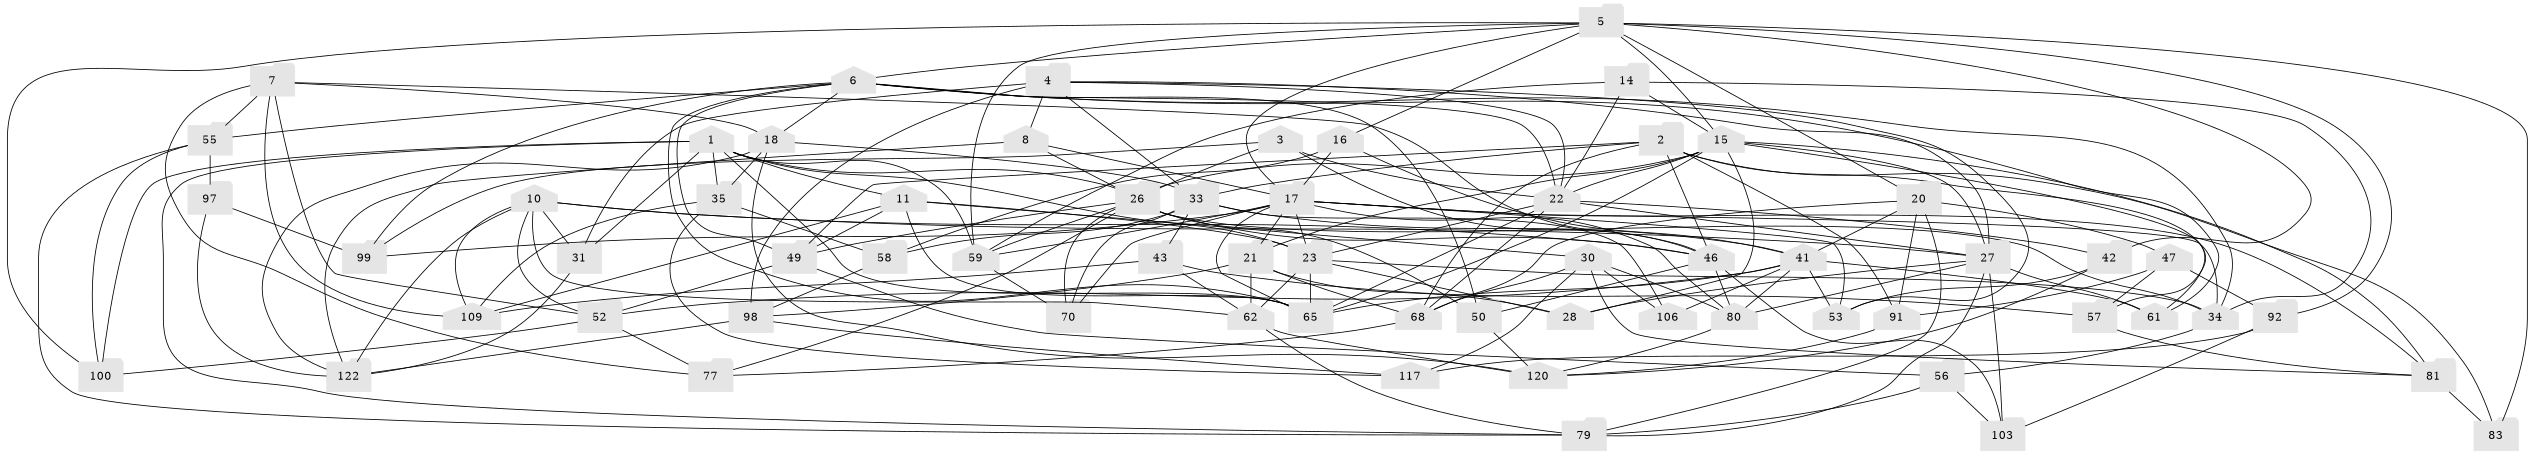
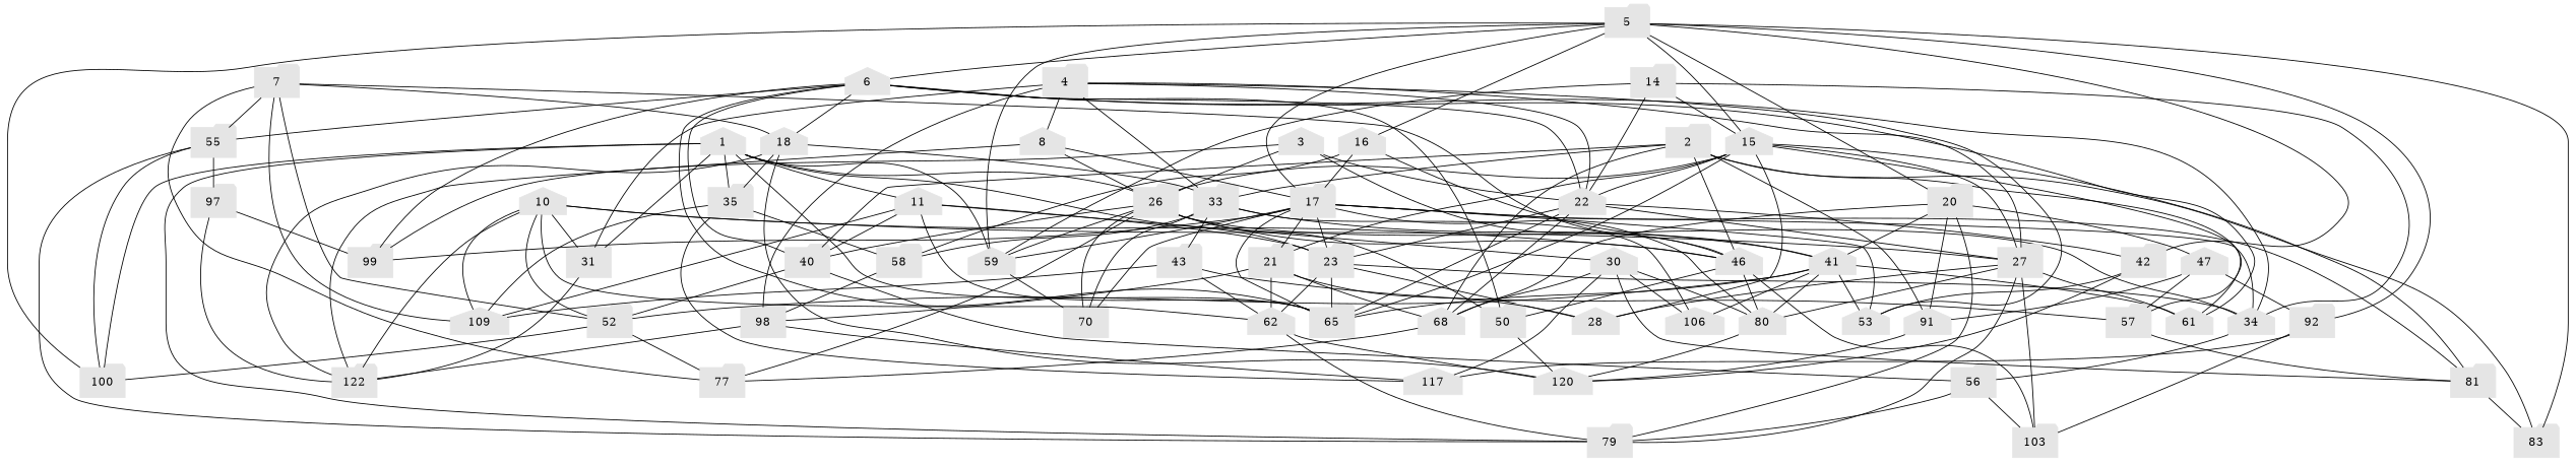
  graph {
    node [color=gray90 shape=folder style=filled]
    1 [shape=house super="+24+9+32"]
    11 [shape=house super="+105"]
    23 [super="+54"]
    26 [super="+60+76+63"]
    31 [super="+95"]
    35 [super="+124"]
    59 [shape=house super="+62"]
    65 [super="+112+108"]
    79 [super="+119"]
    100
-   49 [super="+75"]
+   49 [super="+75" label=40]
    109 [shape=house]
    30 [shape=house super="+74"]
    34 [shape=house super="+94"]
    n15 [label=62 shape=house super="+84"]
    28 [shape=house]
    46 [shape=house super="+86+88"]
    50
    77
    70
    122 [super="+126"]
    58
    117 [shape=house]
    2 [super="+38+36"]
    33 [super="+116+48"]
    61 [shape=house]
    68 [shape=house super="+114"]
    83
    91 [shape=house]
    41 [shape=house super="+87+115+44"]
    106 [shape=house]
    43
    80 [shape=house super="+101"]
    103
    52 [super="+111"]
    56
    120 [shape=house super="+123"]
    22 [shape=house super="+45"]
    27 [super="+113+40"]
    42
    3 [shape=house]
    99
    4 [super="+13"]
    8 [shape=house]
    53 [shape=house]
    98 [super="+104"]
    17 [super="+39+29+121"]
    5 [super="+25+110"]
    6 [shape=house super="+12+19"]
    15 [shape=house super="+51+89"]
    16 [shape=house]
    20 [super="+85"]
    92
    18 [shape=house super="+69"]
    55 [super="+64"]
    21 [super="+72"]
    57
    n58 [label=81 super="+82"]
    47 [shape=house]
    97
    7 [super="+118"]
    10 [shape=house super="+107+102"]
    14
    1 -- 11
    1 -- 23
    1 -- 26
    1 -- 31 [weight=2]
    1 -- 35
    1 -- 59
    1 -- 65
    1 -- 79
    1 -- 100
    11 -- 23
    11 -- 65
    11 -- 49
    11 -- 109
    11 -- 30
    23 -- 65
    23 -- 34
    23 -- n15
    23 -- 28
    26 -- 59
    26 -- 49
    26 -- 34
    26 -- 46
    26 -- 50
    26 -- 77
    26 -- 70
    31 -- 122
    35 -- 109
    35 -- 58
    35 -- 117
    59 -- 70
    49 -- 52
    49 -- 56
    30 -- 117
    30 -- 68
    30 -- 106
    30 -- 80
    30 -- n58
    34 -- 56
    n15 -- 79
    n15 -- 120
    46 -- 50
    46 -- 80
    46 -- 103
    50 -- 120
    58 -- 98
    2 -- 49
    2 -- 46
    2 -- 33
    2 -- 61
    2 -- 68
    2 -- 83 [weight=2]
    2 -- 91
    33 -- 70
    33 -- 58
    33 -- 41
    33 -- 106
    33 -- 43
    68 -- 77
    91 -- 120
    41 -- 65
    41 -- 61
    41 -- 106 [weight=2]
    41 -- 80
    41 -- 52
    41 -- 53
    43 -- 109
    43 -- n15
    43 -- 57
    80 -- 120
    52 -- 100
    52 -- 77
    56 -- 79
    56 -- 103
    22 -- 23
    22 -- 65
    22 -- 68
    22 -- 27
    22 -- 42
    27 -- 79
    27 -- 28
    27 -- 61
    27 -- 80
    27 -- 103
    42 -- 120
    42 -- 53
    3 -- 26
    3 -- 46
    3 -- 22
    3 -- 99
    4 -- 31
    4 -- 33
    4 -- 22
    4 -- 27
    4 -- 8
    4 -- 53
    4 -- 98 [weight=2]
    8 -- 26
    8 -- 122
    8 -- 17
    98 -- 122
    98 -- 117
    17 -- 23
    17 -- 59
    17 -- 65
    17 -- 34
    17 -- 70
    17 -- 80
    17 -- 99
    17 -- 53
    17 -- 21
    17 -- n58 [weight=2]
    5 -- 59
    5 -- 100
    5 -- 83
    5 -- 42
    5 -- 17
    5 -- 6
    5 -- 15
    5 -- 16
    5 -- 20
    5 -- 92
    6 -- 65
    6 -- 49
    6 -- 34
    6 -- 50
    6 -- 61
    6 -- 22
    6 -- 99
    6 -- 18
    6 -- 55
    15 -- 26
    15 -- 65
    15 -- 28
    15 -- 22
    15 -- 27
    15 -- 21
    15 -- 57
    15 -- n58
    16 -- 58
    16 -- 41
    16 -- 17
    20 -- 79
    20 -- 68
    20 -- 91
    20 -- 41
    20 -- 47
    92 -- 117
    92 -- 103
    18 -- 35
    18 -- 122
    18 -- 33
    18 -- 120
    55 -- 79
    55 -- 100
    55 -- 97 [weight=2]
    21 -- n15
    21 -- 28
    21 -- 68
    21 -- 98
    57 -- n58
    n58 -- 83
    47 -- 91
    47 -- 92
    47 -- 57
    97 -- 122
    97 -- 99
    7 -- 109
    7 -- 46
    7 -- 77
    7 -- 52
    7 -- 18
    7 -- 55
    10 -- 31 [weight=2]
    10 -- 109
    10 -- n15
    10 -- 46
    10 -- 122
    10 -- 52
    10 -- 27
    14 -- 59
    14 -- 34
    14 -- 22
    14 -- 15
  }
